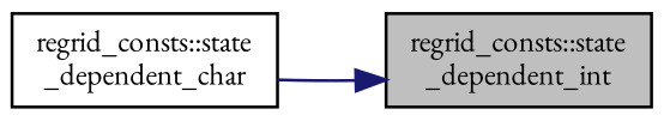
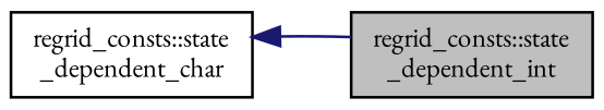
  digraph {
    rankdir=RL
    fontname="EB Garamond"
    node [color=black fontname="EB Garamond" fontsize=10 shape=record style=filled]
    n1 [fillcolor=grey75 fontcolor=black height=0.2 label="regrid_consts::state\l_dependent_int" width=0.4]
    n2 [fillcolor=white height=0.2 label="regrid_consts::state\l_dependent_char" width=0.4]
-   n1 -> n2 [color=midnightblue dir=back fontname="EB Garamond" fontsize=10 labelfontname=Helvetica labelfontsize=10 style=solid]
+   n2 -> n1 [color=midnightblue dir=back fontname="EB Garamond" fontsize=10 labelfontname=Helvetica labelfontsize=10 style=solid]
  }
